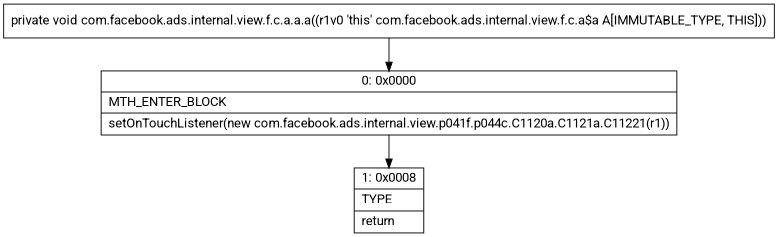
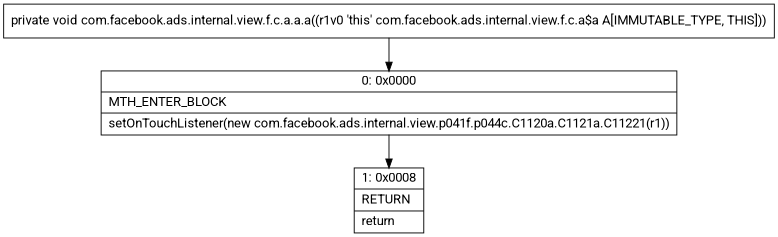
  digraph {
    fontname=Roboto
    node [shape=record fontname=Roboto]
    edge [fontname=Roboto]
    n1 [label="{0\:\ 0x0000|MTH_ENTER_BLOCK\l|setOnTouchListener(new com.facebook.ads.internal.view.p041f.p044c.C1120a.C1121a.C11221(r1))\l}"]
-   n2 [label="{1\:\ 0x0008|TYPE\l|return\l}"]
+   n2 [label="{1\:\ 0x0008|RETURN\l|return\l}"]
    n3 [label="{private void com.facebook.ads.internal.view.f.c.a.a.a((r1v0 'this' com.facebook.ads.internal.view.f.c.a$a A[IMMUTABLE_TYPE, THIS])) }"]
    n1 -> n2
    n3 -> n1
  }
